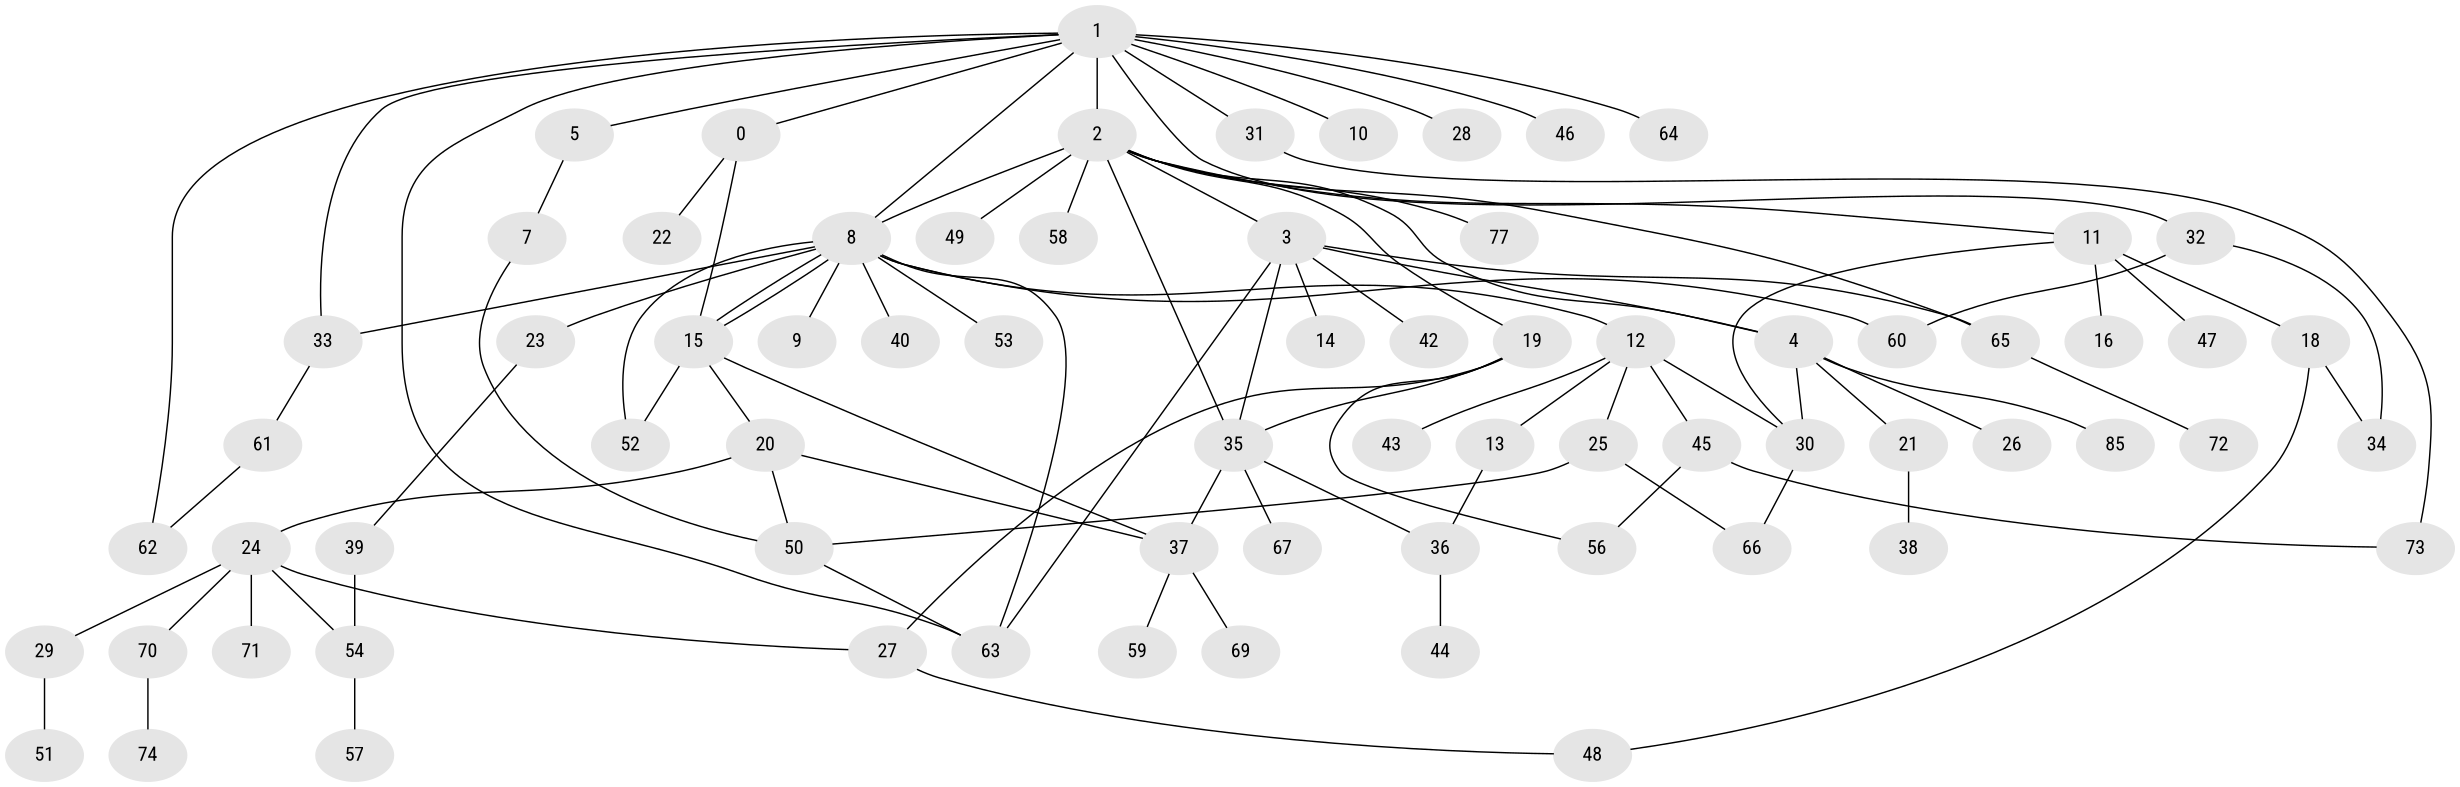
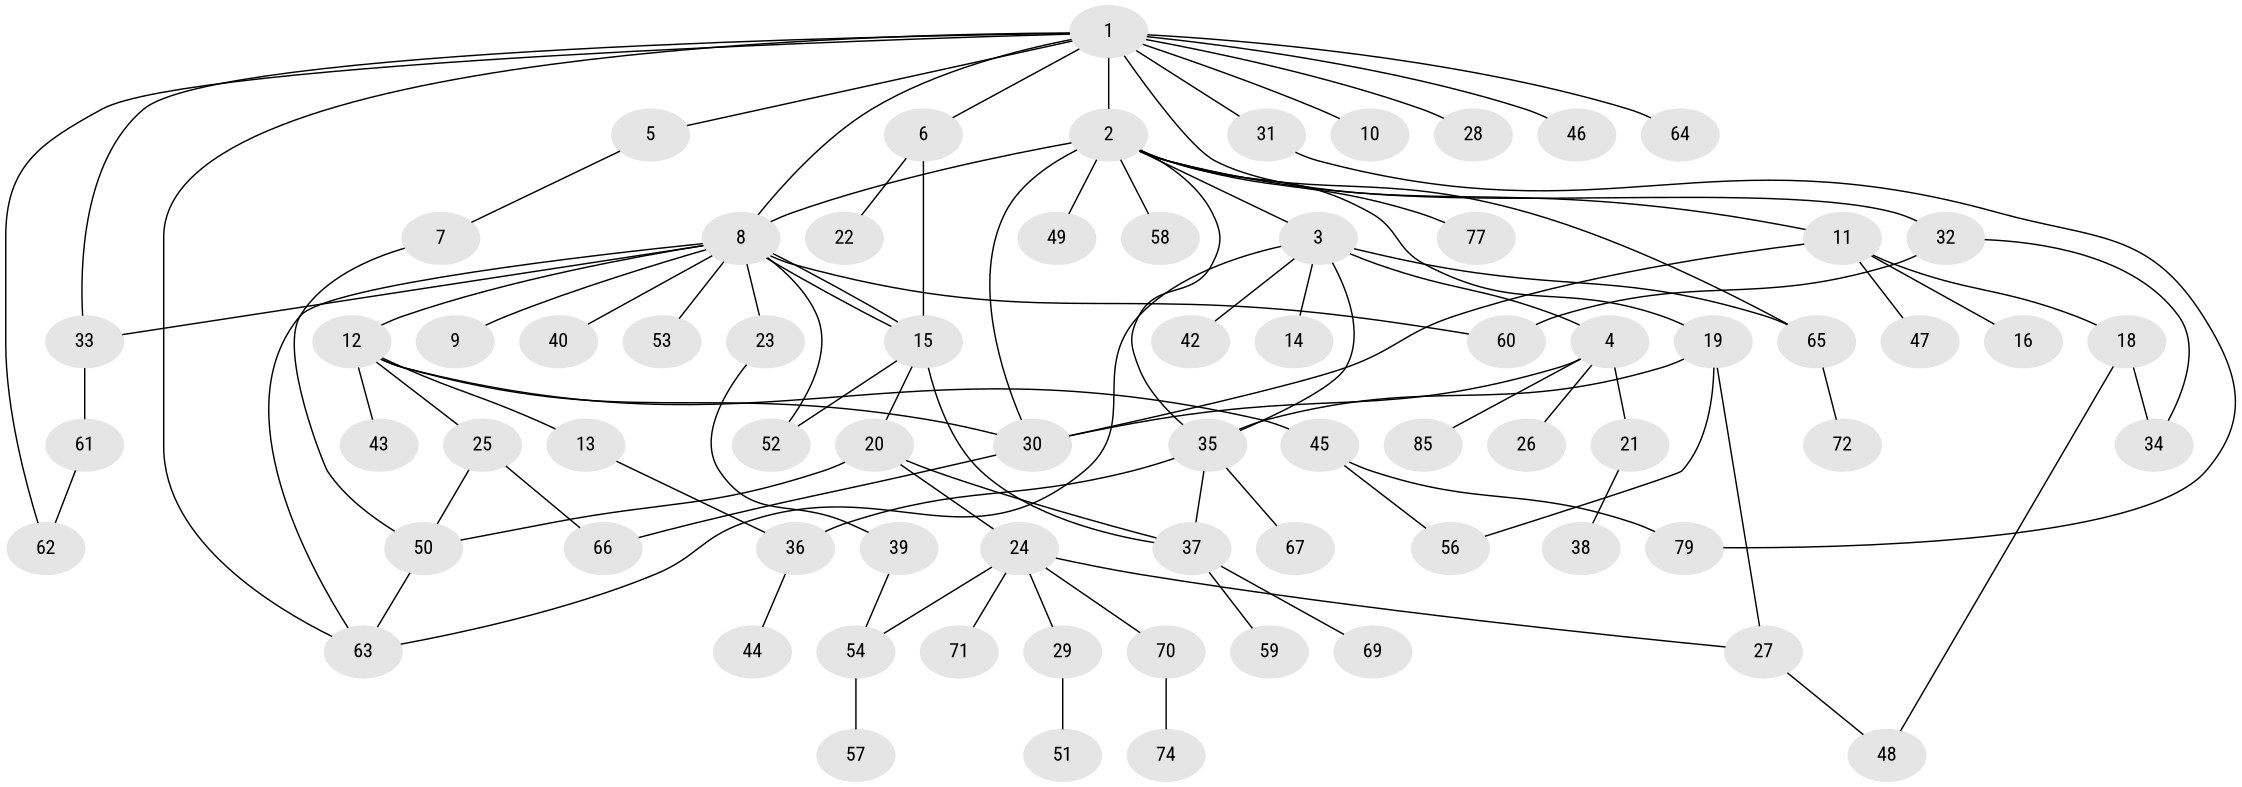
  graph {
    fontname="Roboto Condensed"
    node [color=gray90 fontname="Roboto Condensed" style=filled]
    edge [fontname="Roboto Condensed"]
    1
    2
    5
-   6 [label=0]
+   6
    8
    10
    28
    31
    32
    33
    46
    62
    63
    64
    3
    4
    11
    n18 [label=77]
    19
    35
    49
    58
    65
    7
    15
    22
    9
    12
    23
    40
    52
    53
    60
    20
    37
-   73
+   73 [label=79]
    34
    61
    14
    42
    21
    26
    30
    n44 [label=85]
    16
    18
    47
    27
    56
    36
    67
    72
    38
    66
    50
    13
    25
    43
    45
    39
    48
    44
    24
    59
    69
    29
    54
    70
    71
    51
    57
    74
    1 -- 2
    1 -- 5
    1 -- 6
    1 -- 8
    1 -- 10
    1 -- 28
    1 -- 31
    1 -- 32
    1 -- 33
    1 -- 46
    1 -- 62
    1 -- 63
    1 -- 64
    2 -- 8
    2 -- 3
-   2 -- 4
+   2 -- 30
    2 -- 11
    2 -- n18
    2 -- 19
    2 -- 35
    2 -- 49
    2 -- 58
    2 -- 65
    5 -- 7
    6 -- 15
    6 -- 22
    8 -- 33
    8 -- 63
    8 -- 15
    8 -- 15
    8 -- 9
    8 -- 12
    8 -- 23
    8 -- 40
    8 -- 52
    8 -- 53
    8 -- 60
    31 -- 73
    32 -- 60
    32 -- 34
    33 -- 61
    3 -- 63
    3 -- 4
    3 -- 35
    3 -- 65
    3 -- 14
    3 -- 42
    4 -- 21
    4 -- 26
    4 -- 30
    4 -- n44
    11 -- 30
    11 -- 16
    11 -- 18
    11 -- 47
    19 -- 35
    19 -- 27
    19 -- 56
    35 -- 37
    35 -- 36
    35 -- 67
    65 -- 72
    7 -- 50
    15 -- 52
    15 -- 20
    15 -- 37
    12 -- 30
    12 -- 13
    12 -- 25
    12 -- 43
    12 -- 45
    23 -- 39
    20 -- 37
    20 -- 50
    20 -- 24
    37 -- 59
    37 -- 69
    61 -- 62
    21 -- 38
    30 -- 66
    18 -- 34
    18 -- 48
    27 -- 48
    36 -- 44
    50 -- 63
    13 -- 36
    25 -- 66
    25 -- 50
    45 -- 73
    45 -- 56
    39 -- 54
    24 -- 27
    24 -- 29
    24 -- 54
    24 -- 70
    24 -- 71
    29 -- 51
    54 -- 57
    70 -- 74
  }
